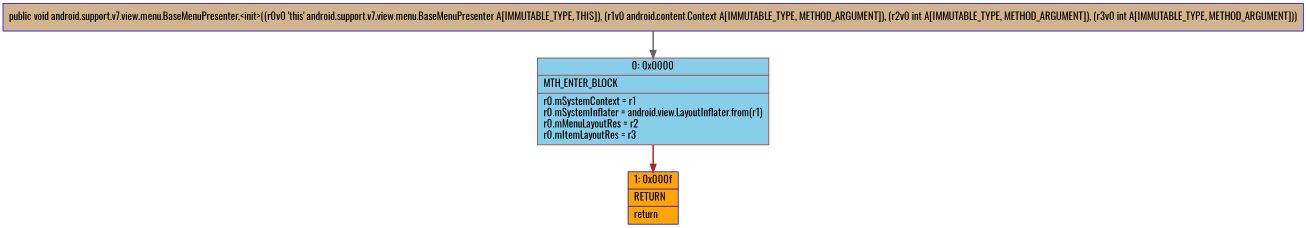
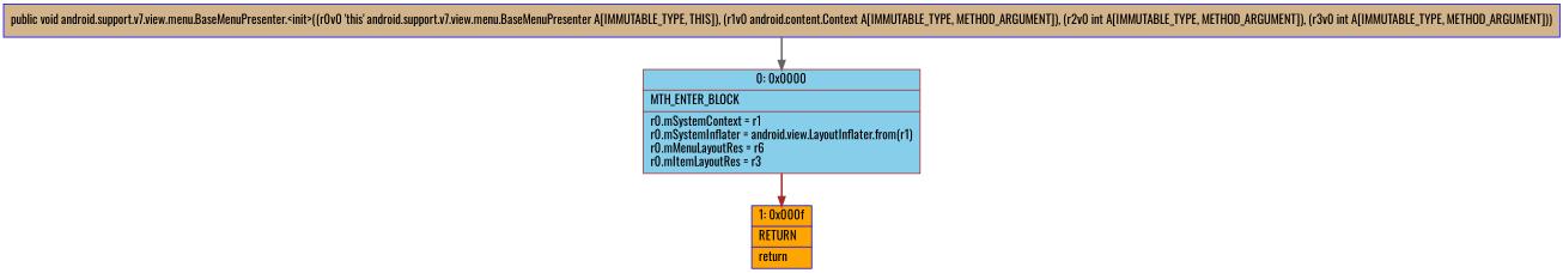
  digraph {
    fontname=Oswald
    node [shape=record style=filled color=blue fontname=Oswald]
    edge [style=bold fontname=Oswald]
-   n1 [label="{0\:\ 0x0000|MTH_ENTER_BLOCK\l|r0.mSystemContext = r1\lr0.mSystemInflater = android.view.LayoutInflater.from(r1)\lr0.mMenuLayoutRes = r2\lr0.mItemLayoutRes = r3\l}" fillcolor=skyblue color=brown]
+   n1 [label="{0\:\ 0x0000|MTH_ENTER_BLOCK\l|r0.mSystemContext = r1\lr0.mSystemInflater = android.view.LayoutInflater.from(r1)\lr0.mMenuLayoutRes = r6\lr0.mItemLayoutRes = r3\l}" fillcolor=skyblue color=brown]
    n2 [label="{1\:\ 0x000f|RETURN\l|return\l}" fillcolor=orange]
    n3 [label="{public void android.support.v7.view.menu.BaseMenuPresenter.\<init\>((r0v0 'this' android.support.v7.view.menu.BaseMenuPresenter A[IMMUTABLE_TYPE, THIS]), (r1v0 android.content.Context A[IMMUTABLE_TYPE, METHOD_ARGUMENT]), (r2v0 int A[IMMUTABLE_TYPE, METHOD_ARGUMENT]), (r3v0 int A[IMMUTABLE_TYPE, METHOD_ARGUMENT])) }" fillcolor=tan]
    n1 -> n2 [color=brown]
    n3 -> n1 [color=gray40]
  }
